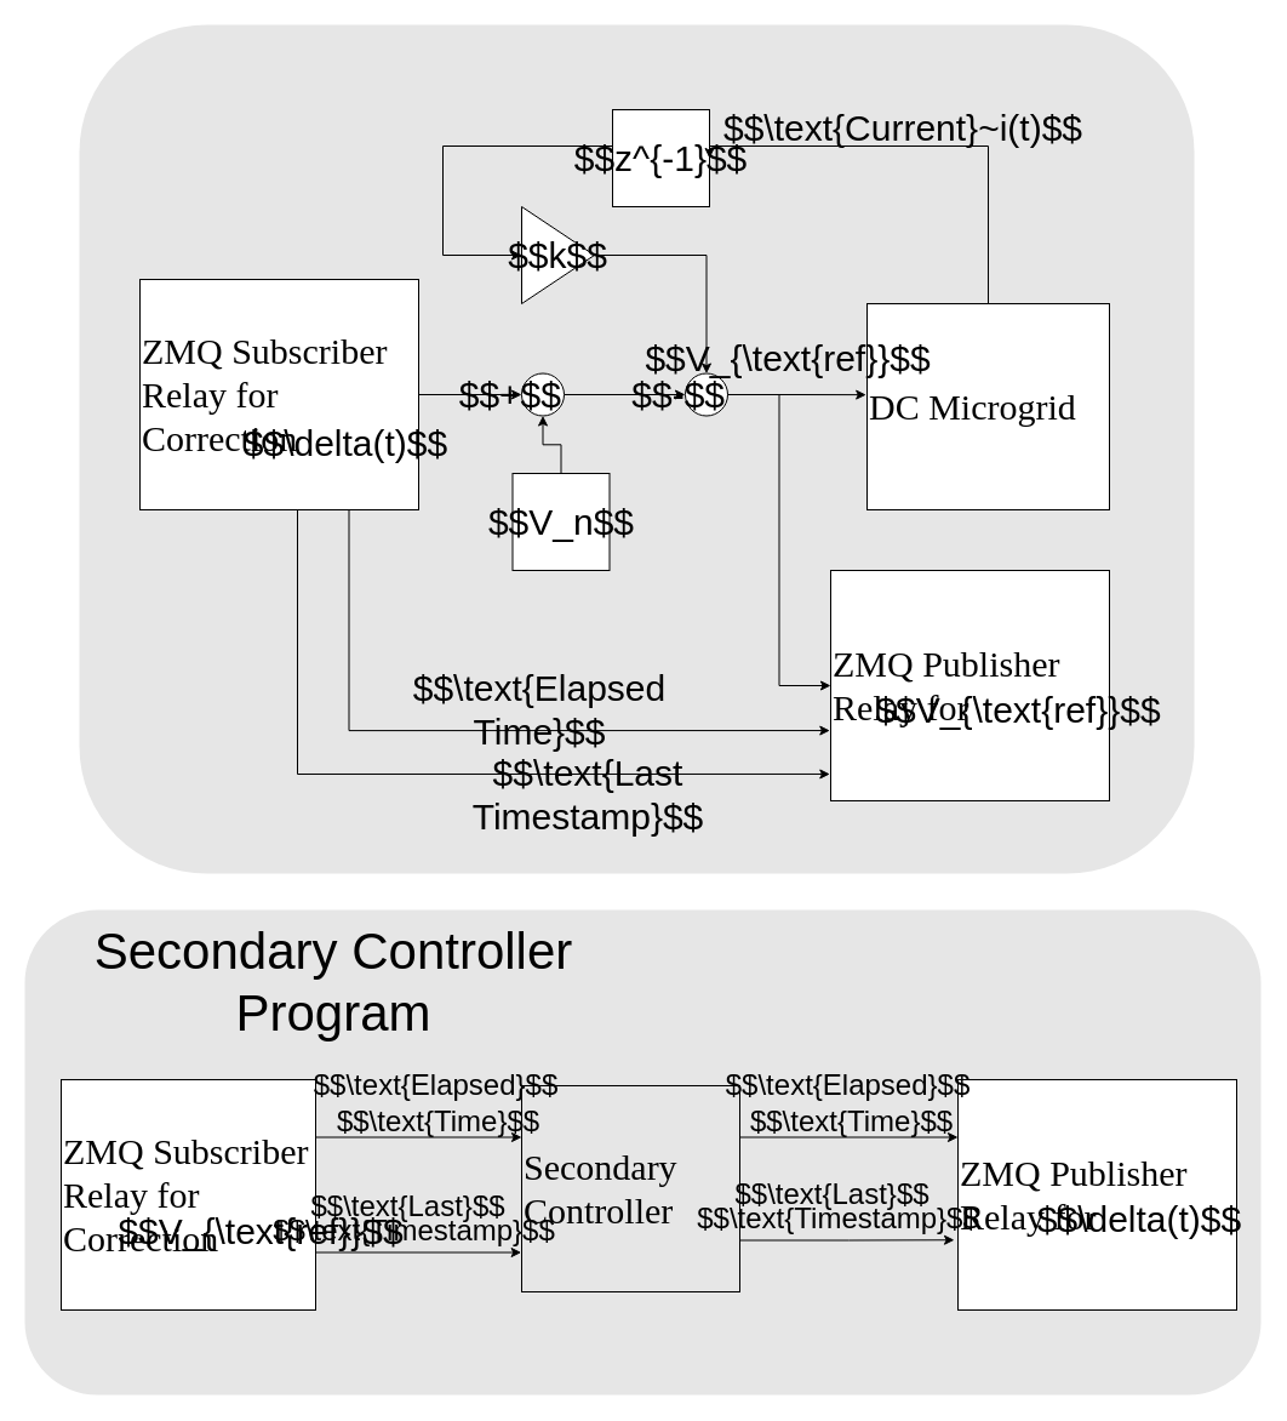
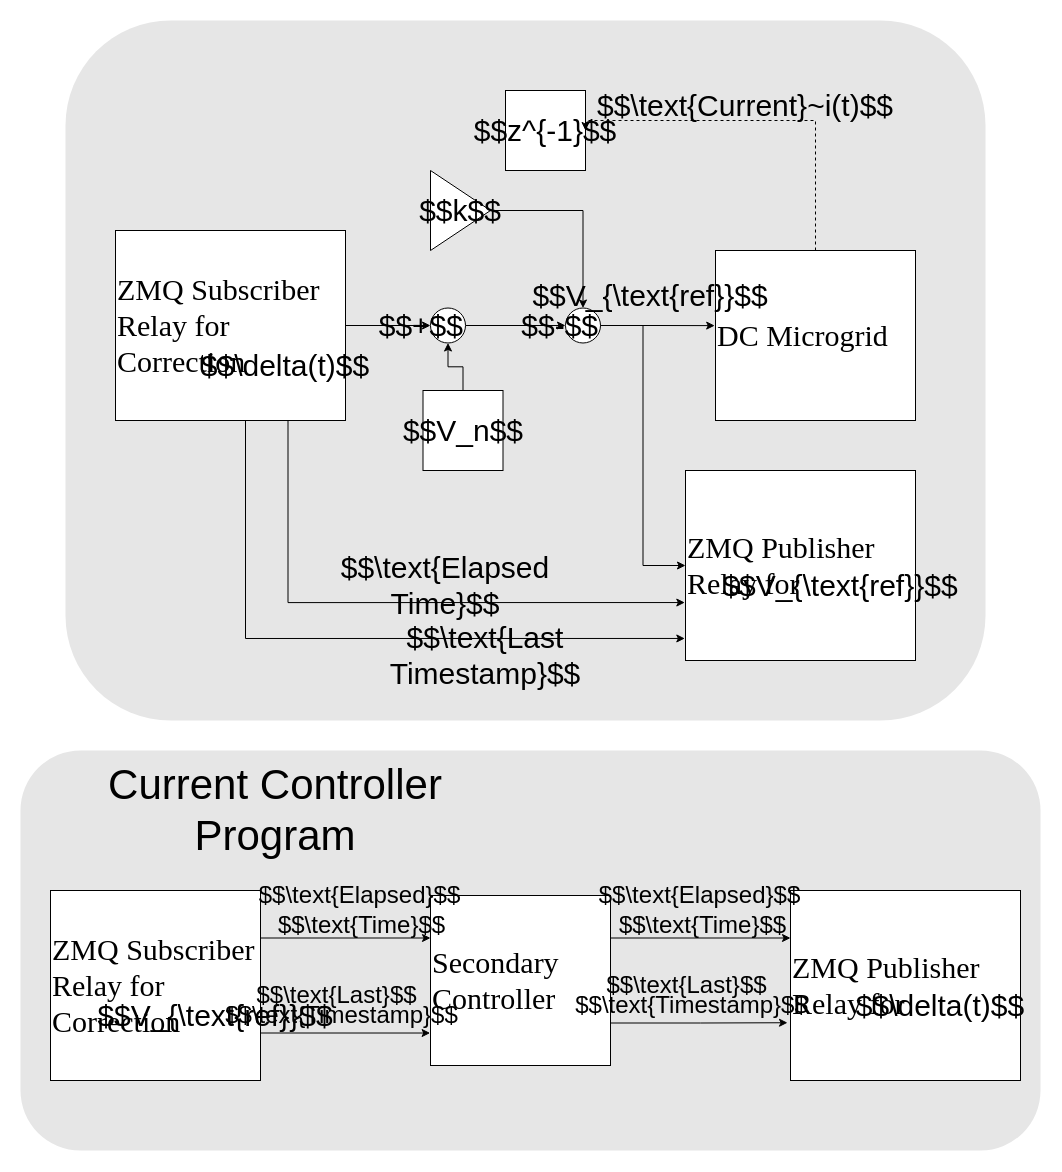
  <mxCell id="0" />
  <mxCell id="1" parent="0" />
  <mxCell id="2" value="" style="rounded=1;whiteSpace=wrap;html=1;strokeColor=none;fillColor=#E6E6E6;" parent="1" vertex="1"><mxGeometry x="20" y="750" width="1020" height="400" as="geometry" /></mxCell>
  <mxCell id="3" value="" style="rounded=1;whiteSpace=wrap;html=1;strokeColor=none;fillColor=#E6E6E6;" parent="1" vertex="1"><mxGeometry x="65" y="20" width="920" height="700" as="geometry" /></mxCell>
  <mxCell id="4" value="" style="group" parent="1" vertex="1" connectable="0"><mxGeometry x="115" y="230" width="230" height="190" as="geometry" /></mxCell>
  <mxCell id="5" value="&lt;font face=&quot;Times New Roman&quot;&gt;ZMQ Subscriber Relay for Correction&lt;/font&gt;" style="rounded=0;whiteSpace=wrap;html=1;fontSize=30;align=left;" parent="4" vertex="1"><mxGeometry width="230" height="190" as="geometry" /></mxCell>
  <mxCell id="6" value="&lt;font style=&quot;font-size: 30px;&quot;&gt;$$\delta(t)$$&lt;/font&gt;" style="text;html=1;strokeColor=none;fillColor=none;align=center;verticalAlign=middle;whiteSpace=wrap;rounded=0;" parent="4" vertex="1"><mxGeometry x="140" y="120" width="60" height="30" as="geometry" /></mxCell>
  <mxCell id="7" style="edgeStyle=orthogonalEdgeStyle;rounded=0;orthogonalLoop=1;jettySize=auto;html=1;entryX=0;entryY=0.5;entryDx=0;entryDy=0;" parent="1" source="8" target="15" edge="1"><mxGeometry relative="1" as="geometry" /></mxCell>
  <mxCell id="8" value="&lt;font style=&quot;font-size: 30px;&quot;&gt;$$+$$&lt;/font&gt;" style="ellipse;whiteSpace=wrap;html=1;aspect=fixed;container=0;align=right;" parent="1" vertex="1"><mxGeometry x="430" y="307.5" width="35" height="35" as="geometry" /></mxCell>
  <mxCell id="9" style="edgeStyle=orthogonalEdgeStyle;rounded=0;orthogonalLoop=1;jettySize=auto;html=1;entryX=0;entryY=0.5;entryDx=0;entryDy=0;" parent="1" source="5" target="8" edge="1"><mxGeometry relative="1" as="geometry" /></mxCell>
  <mxCell id="10" style="edgeStyle=orthogonalEdgeStyle;rounded=0;orthogonalLoop=1;jettySize=auto;html=1;entryX=0.5;entryY=1;entryDx=0;entryDy=0;" parent="1" source="11" target="8" edge="1"><mxGeometry relative="1" as="geometry" /></mxCell>
  <mxCell id="11" value="&lt;font style=&quot;font-size: 30px;&quot;&gt;$$V_n$$&lt;/font&gt;" style="whiteSpace=wrap;html=1;aspect=fixed;" parent="1" vertex="1"><mxGeometry x="422.5" y="390" width="80" height="80" as="geometry" /></mxCell>
  <mxCell id="12" value="" style="group" parent="1" vertex="1" connectable="0"><mxGeometry x="695" y="250" width="200" height="170" as="geometry" /></mxCell>
  <mxCell id="13" value="&lt;font face=&quot;Times New Roman&quot;&gt;DC Microgrid&lt;/font&gt;" style="rounded=0;whiteSpace=wrap;html=1;fontSize=30;align=left;" parent="12" vertex="1"><mxGeometry x="20" width="200" height="170" as="geometry" /></mxCell>
  <mxCell id="14" style="edgeStyle=orthogonalEdgeStyle;rounded=0;orthogonalLoop=1;jettySize=auto;html=1;entryX=0;entryY=0.5;entryDx=0;entryDy=0;" parent="1" source="15" target="24" edge="1"><mxGeometry relative="1" as="geometry" /></mxCell>
  <mxCell id="15" value="&lt;font style=&quot;font-size: 30px;&quot;&gt;$$-$$&lt;/font&gt;" style="ellipse;whiteSpace=wrap;html=1;aspect=fixed;container=0;align=right;" parent="1" vertex="1"><mxGeometry x="565" y="307.5" width="35" height="35" as="geometry" /></mxCell>
  <mxCell id="16" style="edgeStyle=orthogonalEdgeStyle;rounded=0;orthogonalLoop=1;jettySize=auto;html=1;entryX=-0.004;entryY=0.442;entryDx=0;entryDy=0;entryPerimeter=0;" parent="1" source="15" target="13" edge="1"><mxGeometry relative="1" as="geometry" /></mxCell>
- <mxCell id="17" style="edgeStyle=orthogonalEdgeStyle;rounded=0;orthogonalLoop=1;jettySize=auto;html=1;entryX=0;entryY=0.5;entryDx=0;entryDy=0;" parent="1" source="18" target="22" edge="1"><mxGeometry relative="1" as="geometry"><Array as="points"><mxPoint x="365" y="120" /><mxPoint x="365" y="210" /></Array></mxGeometry></mxCell>
  <mxCell id="18" value="&lt;font style=&quot;font-size: 30px;&quot;&gt;$$z^{-1}$$&lt;/font&gt;" style="whiteSpace=wrap;html=1;aspect=fixed;" parent="1" vertex="1"><mxGeometry x="505" y="90" width="80" height="80" as="geometry" /></mxCell>
- <mxCell id="19" style="edgeStyle=orthogonalEdgeStyle;rounded=0;orthogonalLoop=1;jettySize=auto;html=1;entryX=1;entryY=0.5;entryDx=0;entryDy=0;" parent="1" source="13" target="18" edge="1"><mxGeometry relative="1" as="geometry"><Array as="points"><mxPoint x="815" y="120" /></Array></mxGeometry></mxCell>
+ <mxCell id="19" style="edgeStyle=orthogonalEdgeStyle;rounded=0;orthogonalLoop=1;jettySize=auto;html=1;entryX=1;entryY=0.5;entryDx=0;entryDy=0;dashed=1;" parent="1" source="13" target="18" edge="1"><mxGeometry relative="1" as="geometry"><Array as="points"><mxPoint x="815" y="120" /></Array></mxGeometry></mxCell>
  <mxCell id="20" value="&lt;font style=&quot;font-size: 30px;&quot;&gt;$$\text{Current}~i(t)$$&lt;/font&gt;" style="text;html=1;strokeColor=none;fillColor=none;align=center;verticalAlign=middle;whiteSpace=wrap;rounded=0;" parent="1" vertex="1"><mxGeometry x="645" y="90" width="200" height="30" as="geometry" /></mxCell>
  <mxCell id="21" style="edgeStyle=orthogonalEdgeStyle;rounded=0;orthogonalLoop=1;jettySize=auto;html=1;entryX=0.5;entryY=0;entryDx=0;entryDy=0;" parent="1" source="22" target="15" edge="1"><mxGeometry relative="1" as="geometry" /></mxCell>
  <mxCell id="22" value="&lt;font style=&quot;font-size: 30px;&quot;&gt;$$k$$&lt;/font&gt;" style="triangle;whiteSpace=wrap;html=1;" parent="1" vertex="1"><mxGeometry x="430" y="170" width="60" height="80" as="geometry" /></mxCell>
  <mxCell id="23" value="&lt;font style=&quot;font-size: 30px;&quot;&gt;$$V_{\text{ref}}$$&lt;/font&gt;" style="text;html=1;strokeColor=none;fillColor=none;align=center;verticalAlign=middle;whiteSpace=wrap;rounded=0;" parent="1" vertex="1"><mxGeometry x="615" y="280" width="70" height="30" as="geometry" /></mxCell>
  <mxCell id="24" value="&lt;font face=&quot;Times New Roman&quot;&gt;ZMQ Publisher Relay for&amp;nbsp;&lt;/font&gt;" style="rounded=0;whiteSpace=wrap;html=1;fontSize=30;align=left;" parent="1" vertex="1"><mxGeometry x="685" y="470" width="230" height="190" as="geometry" /></mxCell>
  <mxCell id="25" style="edgeStyle=orthogonalEdgeStyle;rounded=0;orthogonalLoop=1;jettySize=auto;html=1;entryX=-0.003;entryY=0.884;entryDx=0;entryDy=0;entryPerimeter=0;" parent="1" source="5" target="24" edge="1"><mxGeometry relative="1" as="geometry"><Array as="points"><mxPoint x="245" y="638" /></Array></mxGeometry></mxCell>
  <mxCell id="26" style="edgeStyle=orthogonalEdgeStyle;rounded=0;orthogonalLoop=1;jettySize=auto;html=1;exitX=0.75;exitY=1;exitDx=0;exitDy=0;entryX=-0.003;entryY=0.695;entryDx=0;entryDy=0;entryPerimeter=0;" parent="1" source="5" target="24" edge="1"><mxGeometry relative="1" as="geometry" /></mxCell>
  <mxCell id="27" value="&lt;font style=&quot;font-size: 30px;&quot;&gt;$$\text{Elapsed Time}$$&lt;/font&gt;" style="text;html=1;strokeColor=none;fillColor=none;align=center;verticalAlign=middle;whiteSpace=wrap;rounded=0;" parent="1" vertex="1"><mxGeometry x="345" y="570" width="200" height="30" as="geometry" /></mxCell>
  <mxCell id="28" value="&lt;font style=&quot;font-size: 30px;&quot;&gt;$$\text{Last Timestamp}$$&lt;/font&gt;" style="text;html=1;strokeColor=none;fillColor=none;align=center;verticalAlign=middle;whiteSpace=wrap;rounded=0;" parent="1" vertex="1"><mxGeometry x="385" y="640" width="200" height="30" as="geometry" /></mxCell>
  <mxCell id="29" value="&lt;font style=&quot;font-size: 30px;&quot;&gt;$$V_{\text{ref}}$$&lt;/font&gt;" style="text;html=1;strokeColor=none;fillColor=none;align=center;verticalAlign=middle;whiteSpace=wrap;rounded=0;" parent="1" vertex="1"><mxGeometry x="805" y="570" width="70" height="30" as="geometry" /></mxCell>
  <mxCell id="30" style="edgeStyle=orthogonalEdgeStyle;rounded=0;orthogonalLoop=1;jettySize=auto;html=1;exitX=1;exitY=0.25;exitDx=0;exitDy=0;entryX=0;entryY=0.25;entryDx=0;entryDy=0;" parent="1" source="31" target="34" edge="1"><mxGeometry relative="1" as="geometry" /></mxCell>
  <mxCell id="31" value="&lt;font face=&quot;Times New Roman&quot;&gt;ZMQ Subscriber Relay for Correction&lt;/font&gt;" style="rounded=0;whiteSpace=wrap;html=1;fontSize=30;align=left;" parent="1" vertex="1"><mxGeometry x="50" y="890" width="210" height="190" as="geometry" /></mxCell>
  <mxCell id="32" value="&lt;font style=&quot;font-size: 30px;&quot;&gt;$$V_{\text{ref}}$$&lt;/font&gt;" style="text;html=1;strokeColor=none;fillColor=none;align=center;verticalAlign=middle;whiteSpace=wrap;rounded=0;" parent="1" vertex="1"><mxGeometry x="180" y="1000" width="70" height="30" as="geometry" /></mxCell>
  <mxCell id="33" style="edgeStyle=orthogonalEdgeStyle;rounded=0;orthogonalLoop=1;jettySize=auto;html=1;exitX=1;exitY=0.25;exitDx=0;exitDy=0;entryX=0;entryY=0.25;entryDx=0;entryDy=0;" parent="1" source="34" target="35" edge="1"><mxGeometry relative="1" as="geometry" /></mxCell>
- <mxCell id="34" value="&lt;font face=&quot;Times New Roman&quot;&gt;Secondary Controller&lt;/font&gt;" style="rounded=0;whiteSpace=wrap;html=1;fontSize=30;align=left;fillColor=#e6e6e6;" parent="1" vertex="1"><mxGeometry x="430" y="895" width="180" height="170" as="geometry" /></mxCell>
+ <mxCell id="34" value="&lt;font face=&quot;Times New Roman&quot;&gt;Secondary Controller&lt;/font&gt;" style="rounded=0;whiteSpace=wrap;html=1;fontSize=30;align=left;" parent="1" vertex="1"><mxGeometry x="430" y="895" width="180" height="170" as="geometry" /></mxCell>
  <mxCell id="35" value="&lt;font face=&quot;Times New Roman&quot;&gt;ZMQ Publisher Relay for&amp;nbsp;&lt;/font&gt;" style="rounded=0;whiteSpace=wrap;html=1;fontSize=30;align=left;" parent="1" vertex="1"><mxGeometry x="790" y="890" width="230" height="190" as="geometry" /></mxCell>
  <mxCell id="36" value="&lt;font style=&quot;font-size: 30px;&quot;&gt;$$\delta(t)$$&lt;/font&gt;" style="text;html=1;strokeColor=none;fillColor=none;align=center;verticalAlign=middle;whiteSpace=wrap;rounded=0;" parent="1" vertex="1"><mxGeometry x="910" y="990" width="60" height="30" as="geometry" /></mxCell>
  <mxCell id="37" style="edgeStyle=orthogonalEdgeStyle;rounded=0;orthogonalLoop=1;jettySize=auto;html=1;exitX=1;exitY=0.75;exitDx=0;exitDy=0;entryX=-0.002;entryY=0.809;entryDx=0;entryDy=0;entryPerimeter=0;" parent="1" edge="1"><mxGeometry relative="1" as="geometry"><mxPoint x="260" y="1032.5" as="sourcePoint" /><mxPoint x="429.64" y="1032.53" as="targetPoint" /></mxGeometry></mxCell>
  <mxCell id="38" style="edgeStyle=orthogonalEdgeStyle;rounded=0;orthogonalLoop=1;jettySize=auto;html=1;exitX=1;exitY=0.75;exitDx=0;exitDy=0;entryX=-0.013;entryY=0.696;entryDx=0;entryDy=0;entryPerimeter=0;" parent="1" source="34" target="35" edge="1"><mxGeometry relative="1" as="geometry" /></mxCell>
  <mxCell id="39" value="" style="group" parent="1" vertex="1" connectable="0"><mxGeometry x="307.5" y="880" width="105" height="60" as="geometry" /></mxCell>
  <mxCell id="40" value="&lt;font style=&quot;font-size: 24px;&quot;&gt;$$\text{Elapsed}$$&lt;/font&gt;" style="text;html=1;strokeColor=none;fillColor=none;align=center;verticalAlign=middle;whiteSpace=wrap;rounded=0;" parent="39" vertex="1"><mxGeometry width="102.5" height="30" as="geometry" /></mxCell>
  <mxCell id="41" value="&lt;font style=&quot;font-size: 24px;&quot;&gt;$$\text{Time}$$&lt;/font&gt;" style="text;html=1;strokeColor=none;fillColor=none;align=center;verticalAlign=middle;whiteSpace=wrap;rounded=0;" parent="39" vertex="1"><mxGeometry x="2.5" y="30" width="102.5" height="30" as="geometry" /></mxCell>
  <mxCell id="42" value="&lt;font style=&quot;font-size: 24px;&quot;&gt;$$\text{Time}$$&lt;/font&gt;" style="text;html=1;strokeColor=none;fillColor=none;align=center;verticalAlign=middle;whiteSpace=wrap;rounded=0;" parent="1" vertex="1"><mxGeometry x="650.5" y="910" width="102.5" height="30" as="geometry" /></mxCell>
  <mxCell id="43" value="&lt;font style=&quot;font-size: 24px;&quot;&gt;$$\text{Elapsed}$$&lt;/font&gt;" style="text;html=1;strokeColor=none;fillColor=none;align=center;verticalAlign=middle;whiteSpace=wrap;rounded=0;" parent="1" vertex="1"><mxGeometry x="648" y="880" width="102.5" height="30" as="geometry" /></mxCell>
  <mxCell id="44" value="&lt;font style=&quot;font-size: 24px;&quot;&gt;$$\text{Last}$$&lt;/font&gt;" style="text;html=1;strokeColor=none;fillColor=none;align=center;verticalAlign=middle;whiteSpace=wrap;rounded=0;" parent="1" vertex="1"><mxGeometry x="305" y="980" width="62.5" height="30" as="geometry" /></mxCell>
  <mxCell id="45" value="&lt;font style=&quot;font-size: 24px;&quot;&gt;$$\text{Timestamp}$$&lt;/font&gt;" style="text;html=1;strokeColor=none;fillColor=none;align=center;verticalAlign=middle;whiteSpace=wrap;rounded=0;" parent="1" vertex="1"><mxGeometry x="310" y="1000" width="62.5" height="30" as="geometry" /></mxCell>
  <mxCell id="46" value="&lt;font style=&quot;font-size: 24px;&quot;&gt;$$\text{Last}$$&lt;/font&gt;" style="text;html=1;strokeColor=none;fillColor=none;align=center;verticalAlign=middle;whiteSpace=wrap;rounded=0;" parent="1" vertex="1"><mxGeometry x="655" y="970" width="62.5" height="30" as="geometry" /></mxCell>
  <mxCell id="47" value="&lt;font style=&quot;font-size: 24px;&quot;&gt;$$\text{Timestamp}$$&lt;/font&gt;" style="text;html=1;strokeColor=none;fillColor=none;align=center;verticalAlign=middle;whiteSpace=wrap;rounded=0;" parent="1" vertex="1"><mxGeometry x="660" y="990" width="62.5" height="30" as="geometry" /></mxCell>
- <mxCell id="48" value="&lt;font style=&quot;font-size: 42px;&quot;&gt;Secondary Controller Program&lt;/font&gt;" style="text;html=1;strokeColor=none;fillColor=none;align=center;verticalAlign=middle;whiteSpace=wrap;rounded=0;" parent="1" vertex="1"><mxGeometry x="60" y="750" width="430" height="120" as="geometry" /></mxCell>
+ <mxCell id="48" value="&lt;font style=&quot;font-size: 42px;&quot;&gt;Current Controller Program&lt;/font&gt;" style="text;html=1;strokeColor=none;fillColor=none;align=center;verticalAlign=middle;whiteSpace=wrap;rounded=0;" parent="1" vertex="1"><mxGeometry x="60" y="750" width="430" height="120" as="geometry" /></mxCell>
